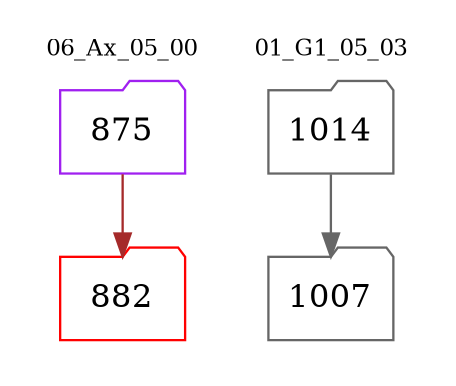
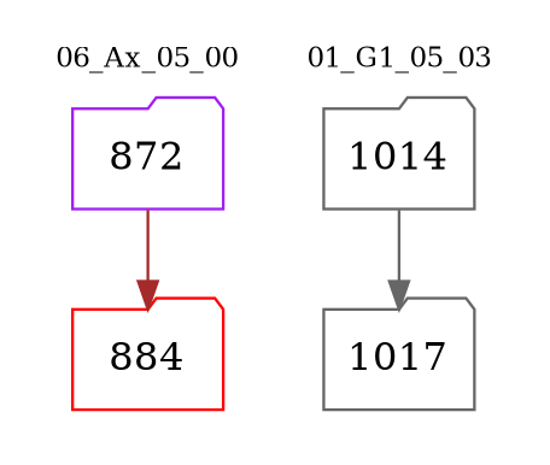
  digraph {
    node [color=gray40 shape=folder]
-   n1 [color=purple label=875]
-   n2 [color=red label=882]
+   n1 [color=purple label=872]
+   n2 [color=red label=884]
    n3 [label=1014]
-   n4 [label=1007]
+   n4 [label=1017]
    subgraph cluster_1 {
      color=white
      fontsize=10
      label="06_Ax_05_00"
      n1
      n2
    }
    subgraph cluster_2 {
      color=white
      fontsize=10
      label="01_G1_05_03"
      n3
      n4
    }
    n1 -> n2 [color=brown]
    n3 -> n4 [color=gray40]
  }
